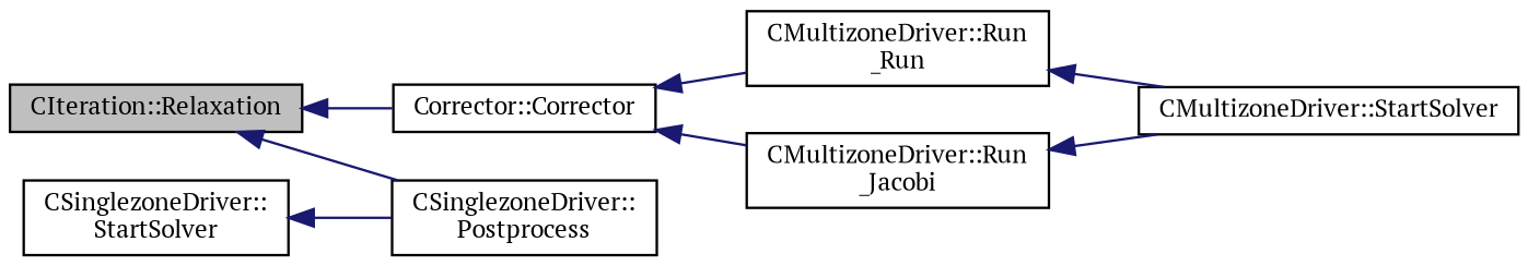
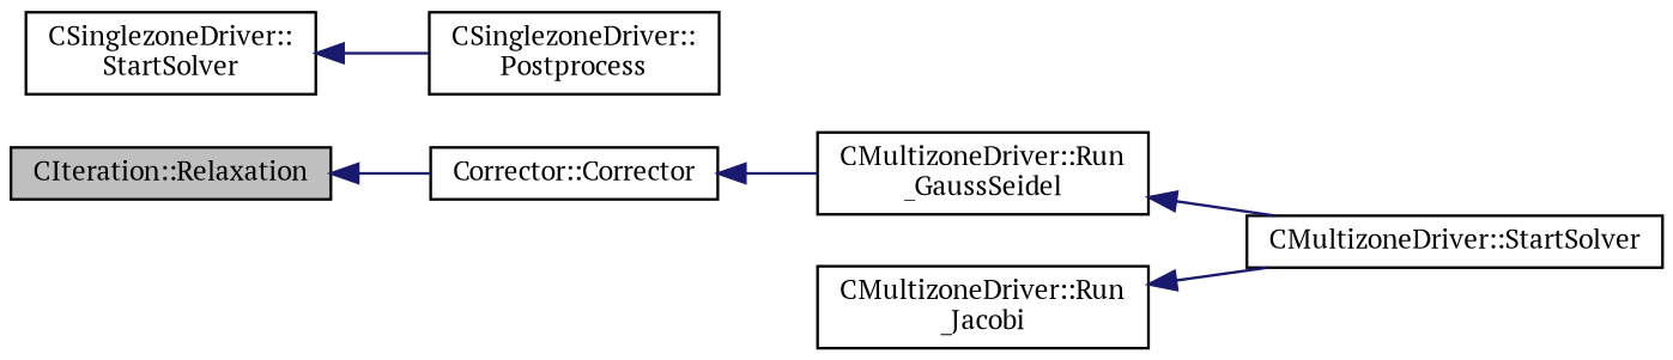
  digraph {
    fontname="PT Serif"
    rankdir=LR
    node [color=black fillcolor=white fontname="PT Serif" fontsize=10 shape=record style=filled]
    edge [color=midnightblue dir=back fontname="PT Serif" fontsize=10 labelfontname=Helvetica labelfontsize=10 style=solid]
    n1 [fillcolor=grey75 fontcolor=black height=0.2 label="CIteration::Relaxation" width=0.4]
    n2 [height=0.2 label="Corrector::Corrector" width=0.4]
    n3 [height=0.2 label="CSinglezoneDriver::\lPostprocess" width=0.4]
-   n4 [height=0.2 label="CMultizoneDriver::Run\l_Run" width=0.4]
+   n4 [height=0.2 label="CMultizoneDriver::Run\l_GaussSeidel" width=0.4]
    n5 [height=0.2 label="CMultizoneDriver::Run\l_Jacobi" width=0.4]
    n6 [height=0.2 label="CMultizoneDriver::StartSolver" width=0.4]
    n7 [height=0.2 label="CSinglezoneDriver::\lStartSolver" width=0.4]
    n1 -> n2
-   n1 -> n3
    n2 -> n4
-   n2 -> n5
    n4 -> n6
    n5 -> n6
    n7 -> n3
  }
